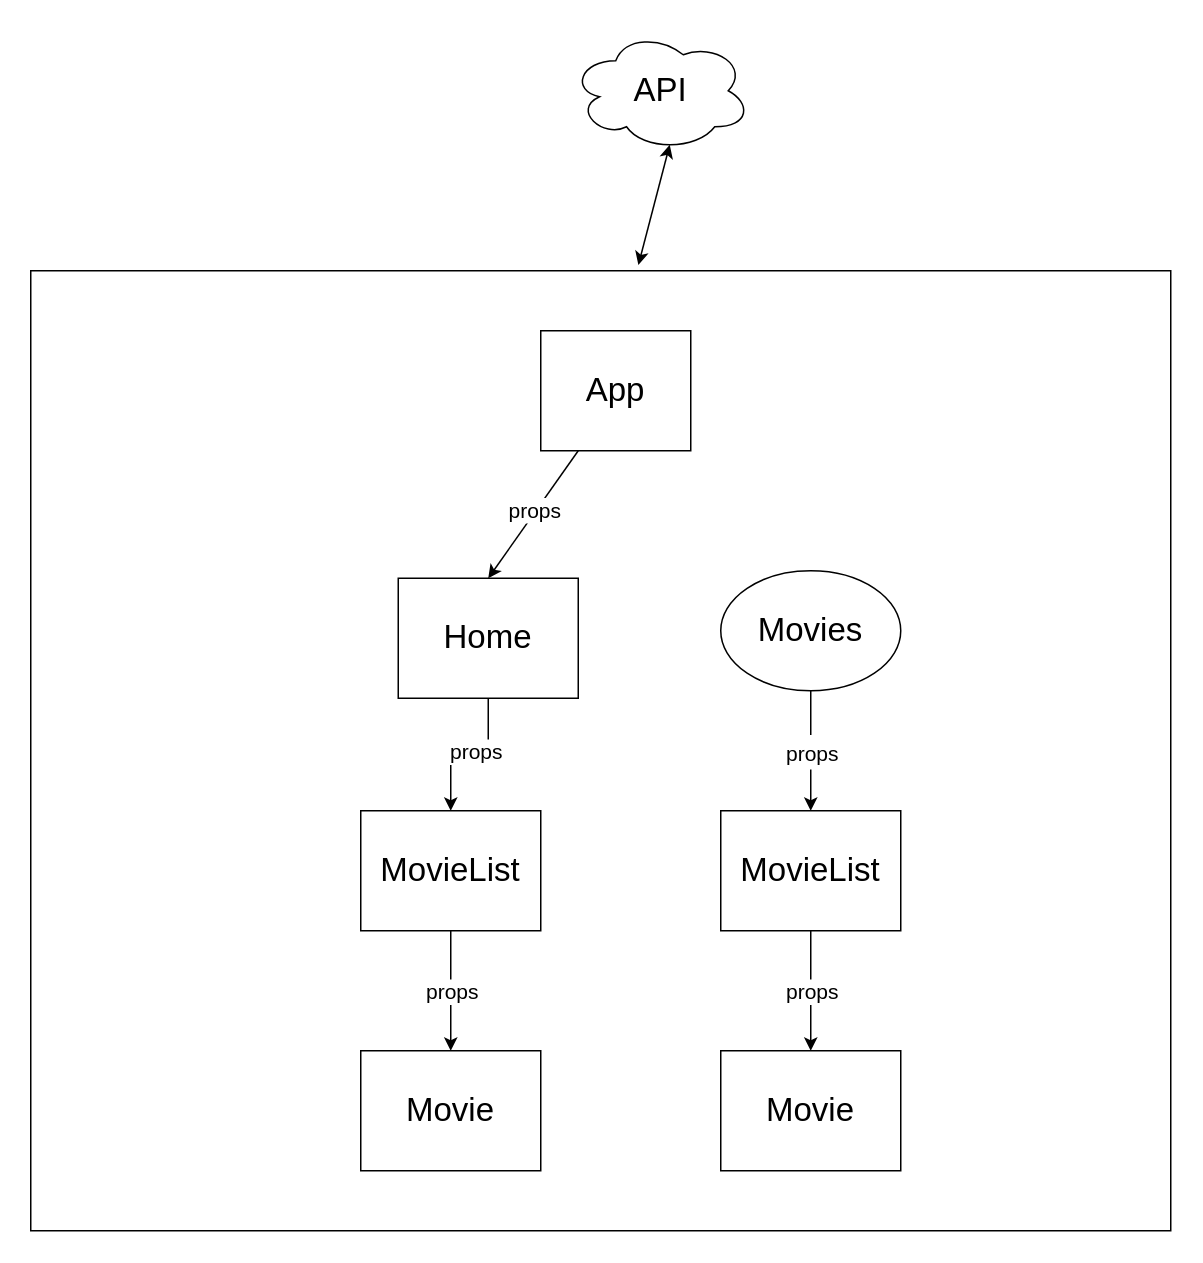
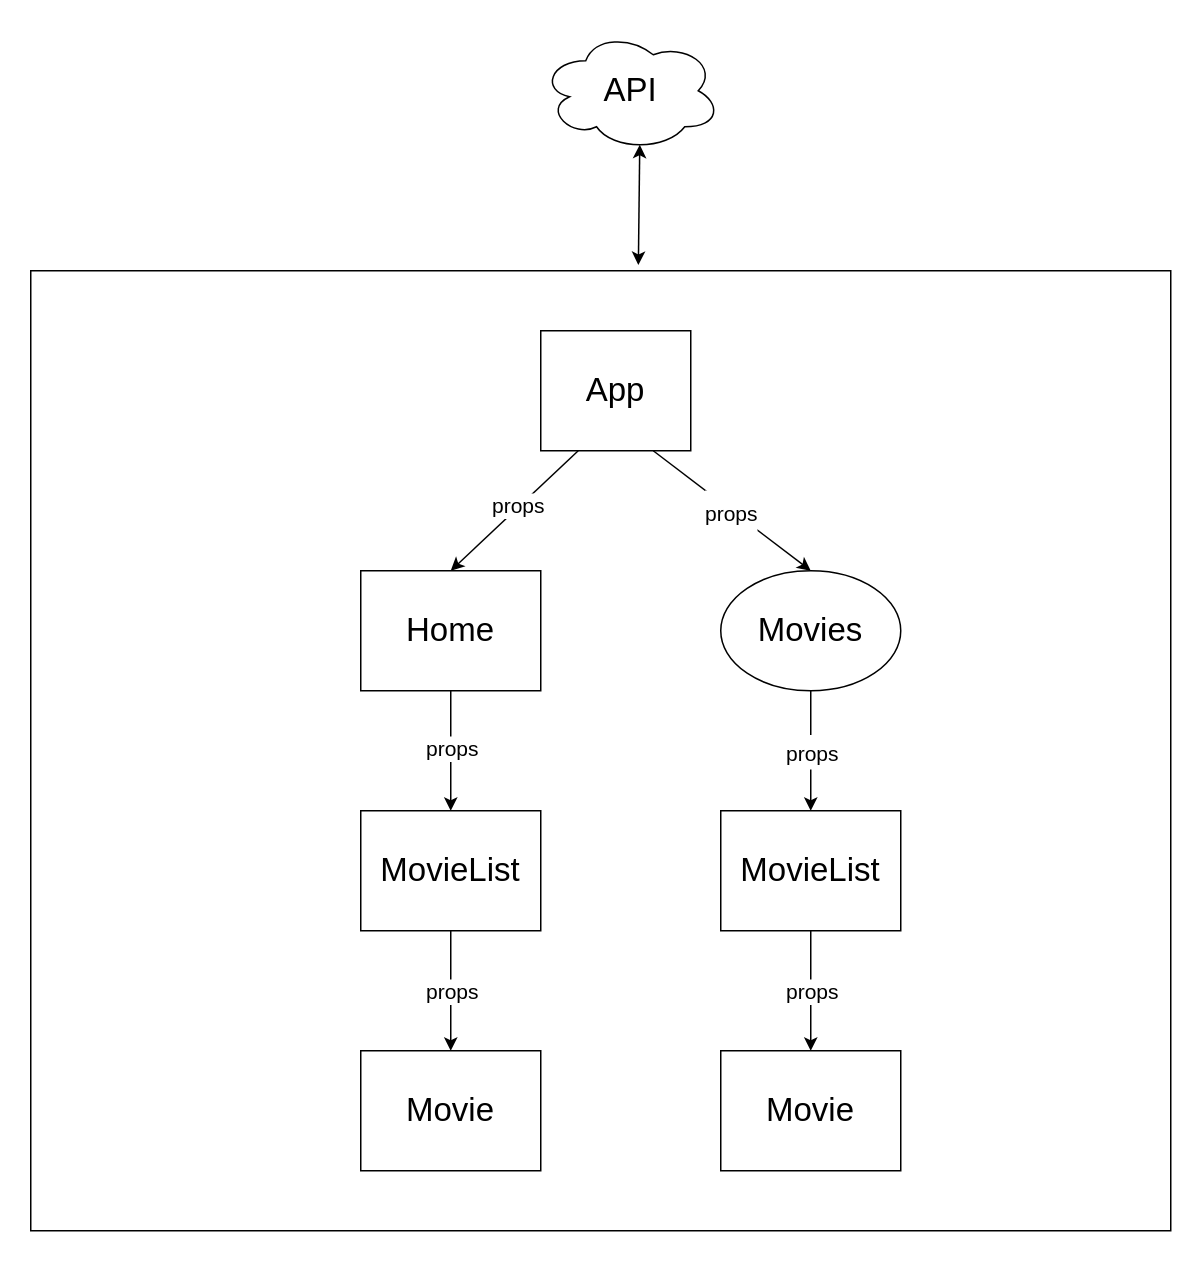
  <mxCell id="0" />
  <mxCell id="1" parent="0" />
  <mxCell id="2" value="" style="rounded=0;whiteSpace=wrap;html=1;fontSize=22;" vertex="1" parent="1"><mxGeometry x="20" y="180" width="760" height="640" as="geometry" /></mxCell>
  <mxCell id="3" style="rounded=0;orthogonalLoop=1;jettySize=auto;html=1;exitX=0.25;exitY=1;exitDx=0;exitDy=0;entryX=0.5;entryY=0;entryDx=0;entryDy=0;fontSize=22;" edge="1" parent="1" source="6" target="9"><mxGeometry relative="1" as="geometry" /></mxCell>
  <mxCell id="4" value="props" style="edgeLabel;html=1;align=center;verticalAlign=middle;resizable=0;points=[];fontSize=14;" vertex="1" connectable="0" parent="3"><mxGeometry x="-0.058" y="-1" relative="1" as="geometry"><mxPoint as="offset" /></mxGeometry></mxCell>
+ <mxCell id="5" value="&lt;font style=&quot;font-size: 14px&quot;&gt;props&lt;/font&gt;" style="rounded=0;orthogonalLoop=1;jettySize=auto;html=1;exitX=0.75;exitY=1;exitDx=0;exitDy=0;entryX=0.5;entryY=0;entryDx=0;entryDy=0;fontSize=22;" edge="1" parent="1" source="6" target="12"><mxGeometry relative="1" as="geometry" /></mxCell>
  <mxCell id="6" value="App" style="rounded=0;whiteSpace=wrap;html=1;fontSize=22;" vertex="1" parent="1"><mxGeometry x="360" y="220" width="100" height="80" as="geometry" /></mxCell>
  <mxCell id="7" style="edgeStyle=orthogonalEdgeStyle;rounded=0;orthogonalLoop=1;jettySize=auto;html=1;exitX=0.5;exitY=1;exitDx=0;exitDy=0;entryX=0.5;entryY=0;entryDx=0;entryDy=0;fontSize=22;" edge="1" parent="1" source="9" target="15"><mxGeometry relative="1" as="geometry" /></mxCell>
  <mxCell id="8" value="props" style="edgeLabel;html=1;align=center;verticalAlign=middle;resizable=0;points=[];fontSize=14;" vertex="1" connectable="0" parent="7"><mxGeometry x="-0.05" y="-2" relative="1" as="geometry"><mxPoint x="2" as="offset" /></mxGeometry></mxCell>
- <mxCell id="9" value="Home" style="rounded=0;whiteSpace=wrap;html=1;fontSize=22;" vertex="1" parent="1"><mxGeometry x="265" y="385" width="120" height="80" as="geometry" /></mxCell>
+ <mxCell id="9" value="Home" style="rounded=0;whiteSpace=wrap;html=1;fontSize=22;" vertex="1" parent="1"><mxGeometry x="240" y="380" width="120" height="80" as="geometry" /></mxCell>
  <mxCell id="10" style="edgeStyle=orthogonalEdgeStyle;rounded=0;orthogonalLoop=1;jettySize=auto;html=1;exitX=0.5;exitY=1;exitDx=0;exitDy=0;entryX=0.5;entryY=0;entryDx=0;entryDy=0;fontSize=22;" edge="1" parent="1" source="12" target="18"><mxGeometry relative="1" as="geometry" /></mxCell>
  <mxCell id="11" value="&lt;font style=&quot;font-size: 14px&quot;&gt;props&lt;/font&gt;" style="edgeLabel;html=1;align=center;verticalAlign=middle;resizable=0;points=[];fontSize=19;" vertex="1" connectable="0" parent="10"><mxGeometry x="-0.1" relative="1" as="geometry"><mxPoint y="4" as="offset" /></mxGeometry></mxCell>
  <mxCell id="12" value="Movies" style="ellipse;whiteSpace=wrap;html=1;fontSize=22;" vertex="1" parent="1"><mxGeometry x="480" y="380" width="120" height="80" as="geometry" /></mxCell>
  <mxCell id="13" style="edgeStyle=none;rounded=0;orthogonalLoop=1;jettySize=auto;html=1;exitX=0.5;exitY=1;exitDx=0;exitDy=0;entryX=0.5;entryY=0;entryDx=0;entryDy=0;fontSize=22;" edge="1" parent="1" source="15" target="19"><mxGeometry relative="1" as="geometry" /></mxCell>
  <mxCell id="14" value="props" style="edgeLabel;html=1;align=center;verticalAlign=middle;resizable=0;points=[];fontSize=14;" vertex="1" connectable="0" parent="13"><mxGeometry x="-0.275" y="-1" relative="1" as="geometry"><mxPoint x="1" y="11" as="offset" /></mxGeometry></mxCell>
  <mxCell id="15" value="MovieList" style="rounded=0;whiteSpace=wrap;html=1;fontSize=22;" vertex="1" parent="1"><mxGeometry x="240" y="540" width="120" height="80" as="geometry" /></mxCell>
  <mxCell id="16" style="edgeStyle=none;rounded=0;orthogonalLoop=1;jettySize=auto;html=1;exitX=0.5;exitY=1;exitDx=0;exitDy=0;entryX=0.5;entryY=0;entryDx=0;entryDy=0;fontSize=22;" edge="1" parent="1" source="18" target="20"><mxGeometry relative="1" as="geometry" /></mxCell>
  <mxCell id="17" value="props" style="edgeLabel;html=1;align=center;verticalAlign=middle;resizable=0;points=[];fontSize=14;" vertex="1" connectable="0" parent="16"><mxGeometry x="-0.175" y="4" relative="1" as="geometry"><mxPoint x="-4" y="7" as="offset" /></mxGeometry></mxCell>
  <mxCell id="18" value="MovieList" style="rounded=0;whiteSpace=wrap;html=1;fontSize=22;" vertex="1" parent="1"><mxGeometry x="480" y="540" width="120" height="80" as="geometry" /></mxCell>
  <mxCell id="19" value="Movie" style="rounded=0;whiteSpace=wrap;html=1;fontSize=22;" vertex="1" parent="1"><mxGeometry x="240" y="700" width="120" height="80" as="geometry" /></mxCell>
  <mxCell id="20" value="Movie" style="rounded=0;whiteSpace=wrap;html=1;fontSize=22;" vertex="1" parent="1"><mxGeometry x="480" y="700" width="120" height="80" as="geometry" /></mxCell>
- <mxCell id="21" value="API" style="ellipse;shape=cloud;whiteSpace=wrap;html=1;fontSize=22;" vertex="1" parent="1"><mxGeometry x="380" y="20" width="120" height="80" as="geometry" /></mxCell>
+ <mxCell id="21" value="API" style="ellipse;shape=cloud;whiteSpace=wrap;html=1;fontSize=22;" vertex="1" parent="1"><mxGeometry x="360" y="20" width="120" height="80" as="geometry" /></mxCell>
  <mxCell id="22" value="" style="endArrow=classic;startArrow=classic;html=1;fontSize=19;exitX=0.533;exitY=-0.006;exitDx=0;exitDy=0;exitPerimeter=0;entryX=0.55;entryY=0.95;entryDx=0;entryDy=0;entryPerimeter=0;" edge="1" parent="1" source="2" target="21"><mxGeometry width="50" height="50" relative="1" as="geometry"><mxPoint x="410" y="160" as="sourcePoint" /><mxPoint x="426" y="120" as="targetPoint" /></mxGeometry></mxCell>
